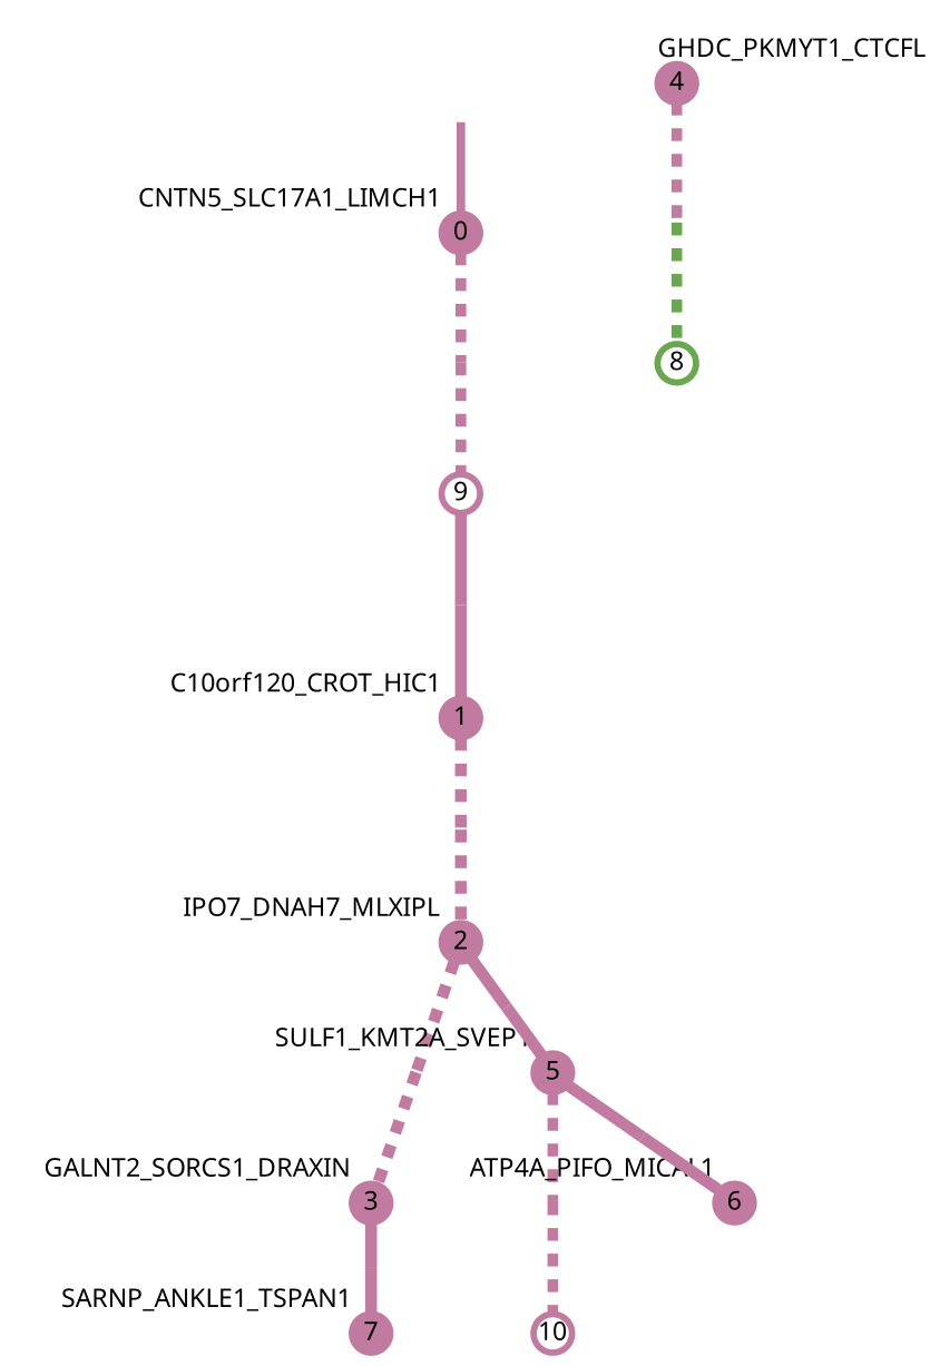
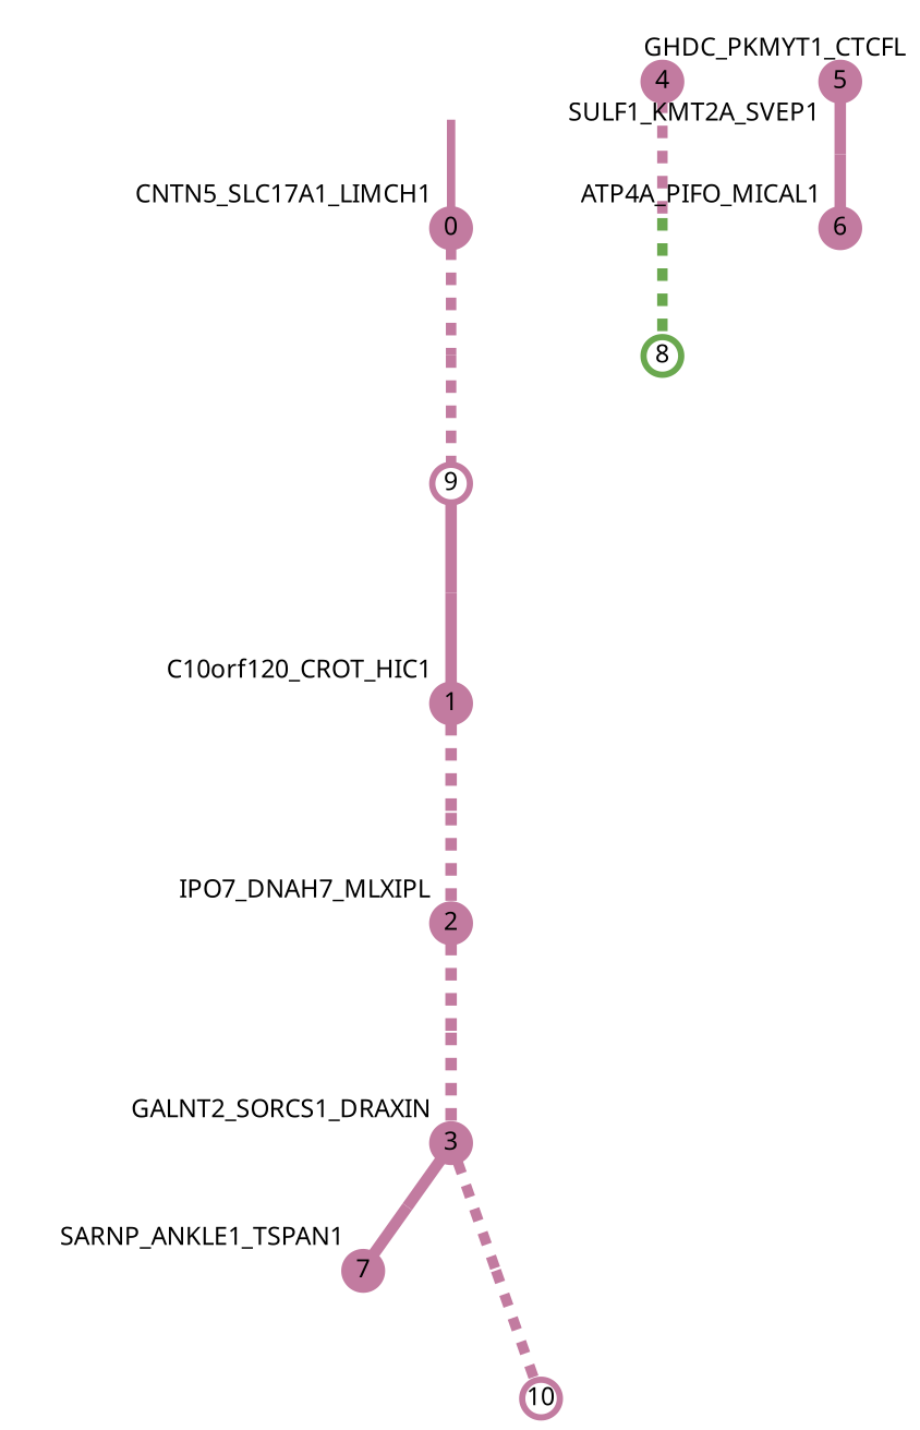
  strict digraph {
    fontname="Noto Sans"
    forcelabels=true
    nodesep=0.7
    rankdir=TB
    ranksep=0.6
    splines=false
    node [color="#c27ba0ff" fillcolor="#c27ba0ff" fixedsize=true fontname="Noto Sans" fontsize="12pt" penwidth=3 shape=circle style=filled]
    edge [arrowsize=0 color="#c27ba0ff;0.5:#c27ba0ff" fontname="Noto Sans" minlen=2.0 penwidth=5.5 style=dashed]
    0 [height=0.25 xlabel=CNTN5_SLC17A1_LIMCH1]
    9 [height=0.25 style=solid]
    1 [height=0.25 xlabel=C10orf120_CROT_HIC1]
    2 [height=0.25 xlabel=IPO7_DNAH7_MLXIPL]
    4 [height=0.25 xlabel=GHDC_PKMYT1_CTCFL]
    8 [color="#6aa84fff" fillcolor="#6aa84fff" height=0.25 style=solid]
    3 [height=0.25 xlabel=GALNT2_SORCS1_DRAXIN]
    5 [height=0.25 xlabel=SULF1_KMT2A_SVEP1]
    7 [height=0.25 xlabel=SARNP_ANKLE1_TSPAN1]
    10 [height=0.25 style=solid]
    6 [height=0.25 xlabel=ATP4A_PIFO_MICAL1]
    normal [style=invis xlabel=CNTN5_SLC17A1_LIMCH1 color="" fillcolor="" fixedsize="" fontsize="" shape=""]
    0 -> 9 [penwidth=5]
    9 -> 1 [style=solid]
    1 -> 2
    2 -> 3
-   2 -> 5 [minlen=1.5714285373687744 style=solid]
    4 -> 8 [color="#c27ba0ff;0.5:#6aa84fff" penwidth=5]
    3 -> 7 [minlen=1.0 style=solid]
-   5 -> 10 [penwidth=5]
+   3 -> 10 [penwidth=5]
    5 -> 6 [minlen=1.2857142686843872 style=solid]
    normal -> 0 [color="#c27ba0ff" penwidth=4 style=solid minlen=""]
  }
